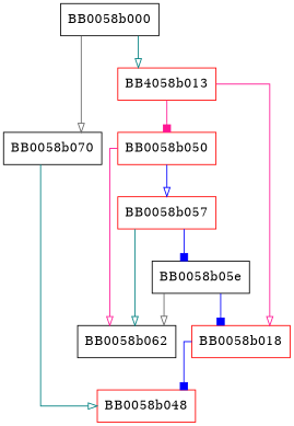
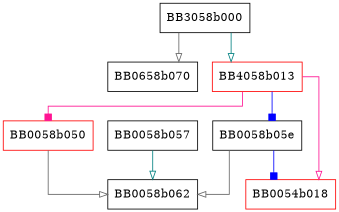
  digraph {
    splines=ortho
    node [color=black shape=box]
    edge [arrowhead=onormal color=blue]
-   BB0058b000
-   BB0058b070
+   BB0058b000 [label=BB3058b000]
+   BB0058b070 [label=BB0658b070]
    n3 [color=red label=BB4058b013]
-   BB0058b048 [color=red]
    BB0058b050 [color=red]
-   BB0058b018 [color=red]
+   BB0058b018 [color=red label=BB0054b018]
    BB0058b062
-   BB0058b057 [color=red]
+   BB0058b057
    BB0058b05e
    BB0058b000 -> BB0058b070 [color=gray40]
    BB0058b000 -> n3 [color=teal]
-   BB0058b070 -> BB0058b048 [color=teal]
    n3 -> BB0058b050 [arrowhead=box color=deeppink]
    n3 -> BB0058b018 [color=deeppink]
-   BB0058b050 -> BB0058b062 [color=deeppink]
-   BB0058b050 -> BB0058b057
-   BB0058b018 -> BB0058b048 [arrowhead=box]
+   BB0058b050 -> BB0058b062 [color=gray40]
    BB0058b057 -> BB0058b062 [color=teal]
-   BB0058b057 -> BB0058b05e [arrowhead=box]
+   n3 -> BB0058b05e [arrowhead=box]
    BB0058b05e -> BB0058b018 [arrowhead=box]
    BB0058b05e -> BB0058b062 [color=gray40]
  }
